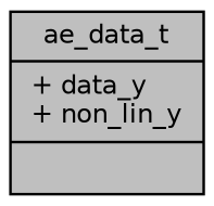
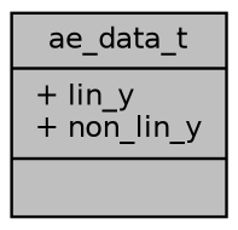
  digraph {
-   n1 [color=black fillcolor=grey75 fontcolor=black fontname=Helvetica fontsize=10 height=0.2 label="{ae_data_t\n|+ data_y\l+ non_lin_y\l|}" shape=record style=filled width=0.4]
+   n1 [color=black fillcolor=grey75 fontcolor=black fontname=Helvetica fontsize=10 height=0.2 label="{ae_data_t\n|+ lin_y\l+ non_lin_y\l|}" shape=record style=filled width=0.4]
  }
